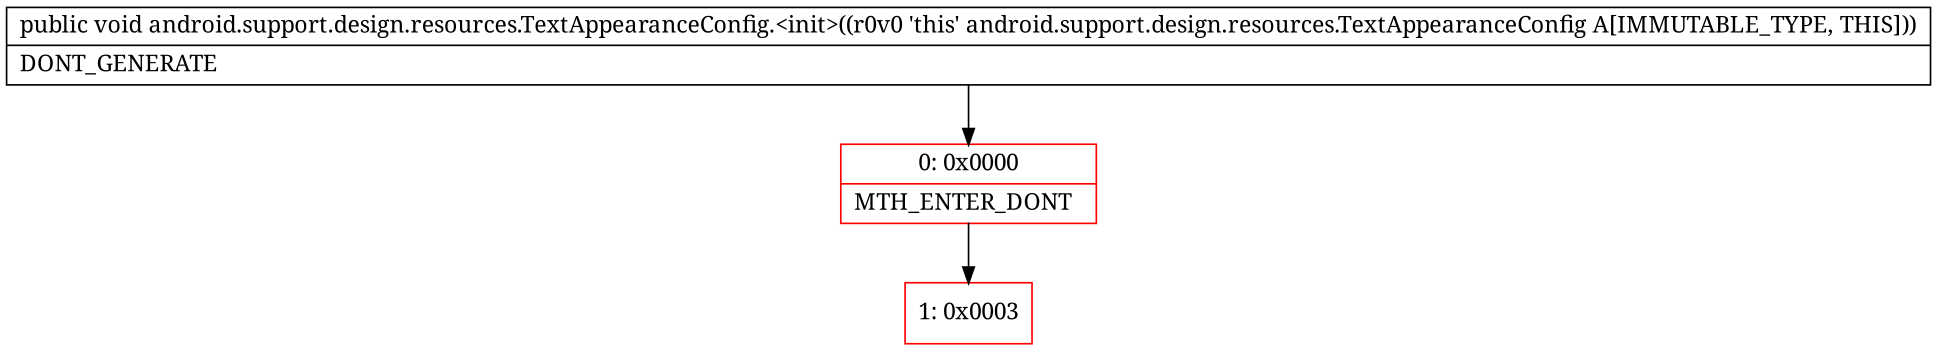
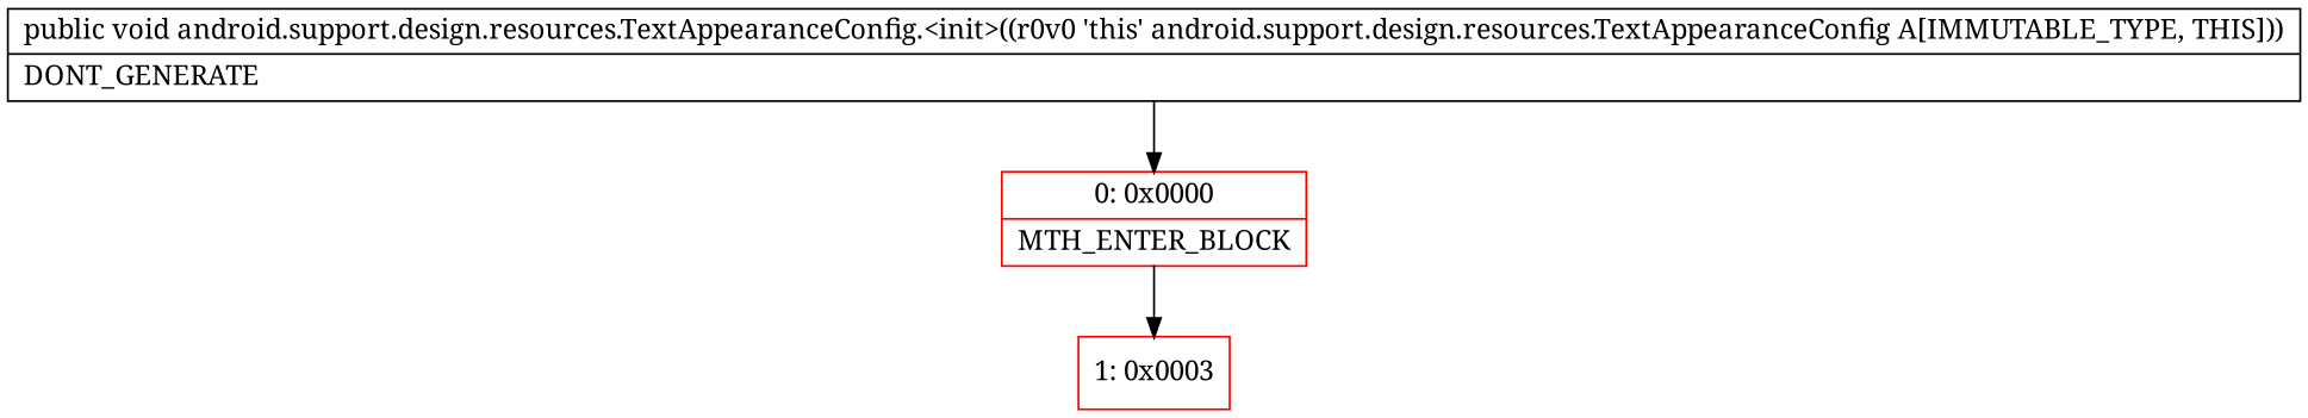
  digraph {
    fontname="Noto Serif"
    node [color=red shape=record fontname="Noto Serif"]
    edge [fontname="Noto Serif"]
-   n1 [label="{0\:\ 0x0000|MTH_ENTER_DONT\l}"]
+   n1 [label="{0\:\ 0x0000|MTH_ENTER_BLOCK\l}"]
    n2 [label="{1\:\ 0x0003}"]
    n3 [label="{public void android.support.design.resources.TextAppearanceConfig.\<init\>((r0v0 'this' android.support.design.resources.TextAppearanceConfig A[IMMUTABLE_TYPE, THIS]))  | DONT_GENERATE\l}" color=""]
    subgraph cluster_1 {
      label="R(0)"
    }
    n1 -> n2
    n3 -> n1
  }
